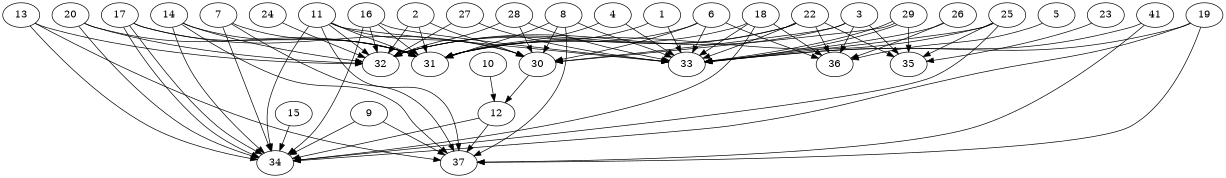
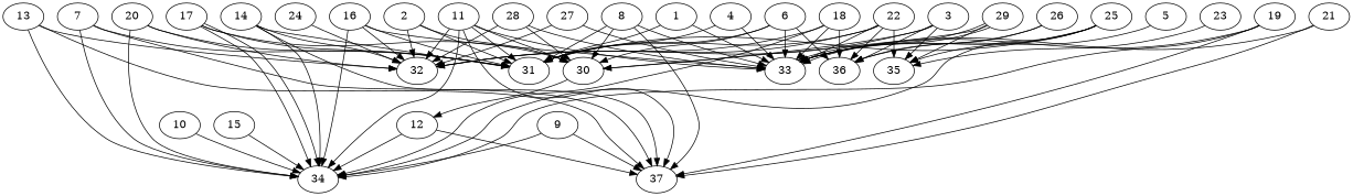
  digraph {
    node [alpha=0.10]
    1 [alpha=0.18 expect_size=15107137818655584]
    31 [alpha=0.07 expect_size=1126955767893137031168]
    33 [alpha=0.00 expect_size=1279700911925080]
    2 [expect_size=4092490799882950]
    30 [alpha=0.05 expect_size=90398053927512702976]
    32 [expect_size=699954501107085824]
    12 [alpha=0.15 expect_size=43948021834324115456]
    3 [alpha=0.07 expect_size=1365124859933111615488]
    36 [alpha=0.09 expect_size=271183728984853577728]
    35 [alpha=0.06 expect_size=14864104432680422]
    4 [alpha=0.20 expect_size=574278095709936]
    5 [alpha=0.12 expect_size=4718597217517676]
    6 [alpha=0.19 expect_size=25211686357486484]
    7 [alpha=0.18 expect_size=975152558656142]
    34 [alpha=0.01 expect_size=16548998543344146]
    37 [alpha=0.13 expect_size=8018063615798578]
    8 [alpha=0.08 expect_size=187407649218164640]
    9 [alpha=0.17 expect_size=4788053256093810]
    10 [expect_size=436697198927315392]
    11 [alpha=0.17 expect_size=773621587541753856000]
    13 [alpha=0.18 expect_size=6363183027585024000]
    14 [alpha=0.00 expect_size=1973426441023750406144]
    15 [alpha=0.11 expect_size=18651814845862641664]
    16 [expect_size=61514030646313353216]
    17 [alpha=0.13 expect_size=154461494923629]
    18 [alpha=0.02 expect_size=237819594113185480704]
    19 [alpha=0.03 expect_size=63028233628335128]
    20 [alpha=0.01 expect_size=2727220129101705728]
-   21 [alpha=0.05 expect_size=97449467282022465536 label=41]
+   21 [alpha=0.05 expect_size=97449467282022465536]
    22 [alpha=0.15 expect_size=552317551091122176000]
    23 [alpha=0.04 expect_size=1955070289758912512000]
    24 [alpha=0.12 expect_size=9743506752461880]
    25 [alpha=0.19 expect_size=203557517356497056]
    26 [alpha=0.15 expect_size=1347200918277459017728]
    27 [alpha=0.08 expect_size=1945932635930654]
    28 [alpha=0.02 expect_size=1819549103869950976]
    29 [alpha=0.12 expect_size=263362560057252]
    1 -> 31
    1 -> 33
    2 -> 31
    2 -> 30
    2 -> 32
    30 -> 12
    12 -> 34
    12 -> 37
    3 -> 30
    3 -> 32
    3 -> 36
    3 -> 35
    4 -> 31
    4 -> 33
    5 -> 36
    6 -> 31
    6 -> 33
    6 -> 30
    6 -> 36
    7 -> 31
    7 -> 34
    7 -> 37
    8 -> 31
    8 -> 33
    8 -> 30
    8 -> 37
    9 -> 34
    9 -> 37
-   10 -> 12
+   10 -> 34
    11 -> 31
    11 -> 33
    11 -> 30
    11 -> 32
    11 -> 34
    11 -> 37
    13 -> 32
    13 -> 34
    13 -> 37
    14 -> 31
    14 -> 32
    14 -> 34
    14 -> 37
    15 -> 34
    16 -> 31
    16 -> 33
    16 -> 32
    16 -> 34
    17 -> 31
    17 -> 30
    17 -> 34
    17 -> 34
    18 -> 33
    18 -> 32
    18 -> 36
    18 -> 34
    19 -> 33
    19 -> 34
    19 -> 37
    20 -> 31
    20 -> 32
    20 -> 34
    21 -> 33
    21 -> 37
    22 -> 31
    22 -> 33
    22 -> 32
    22 -> 36
    22 -> 35
    23 -> 35
    24 -> 32
    25 -> 31
    25 -> 33
    25 -> 35
    25 -> 34
    26 -> 33
    26 -> 36
    27 -> 33
    27 -> 32
    28 -> 33
    28 -> 30
    28 -> 32
    29 -> 33
    29 -> 33
    29 -> 30
    29 -> 35
  }
